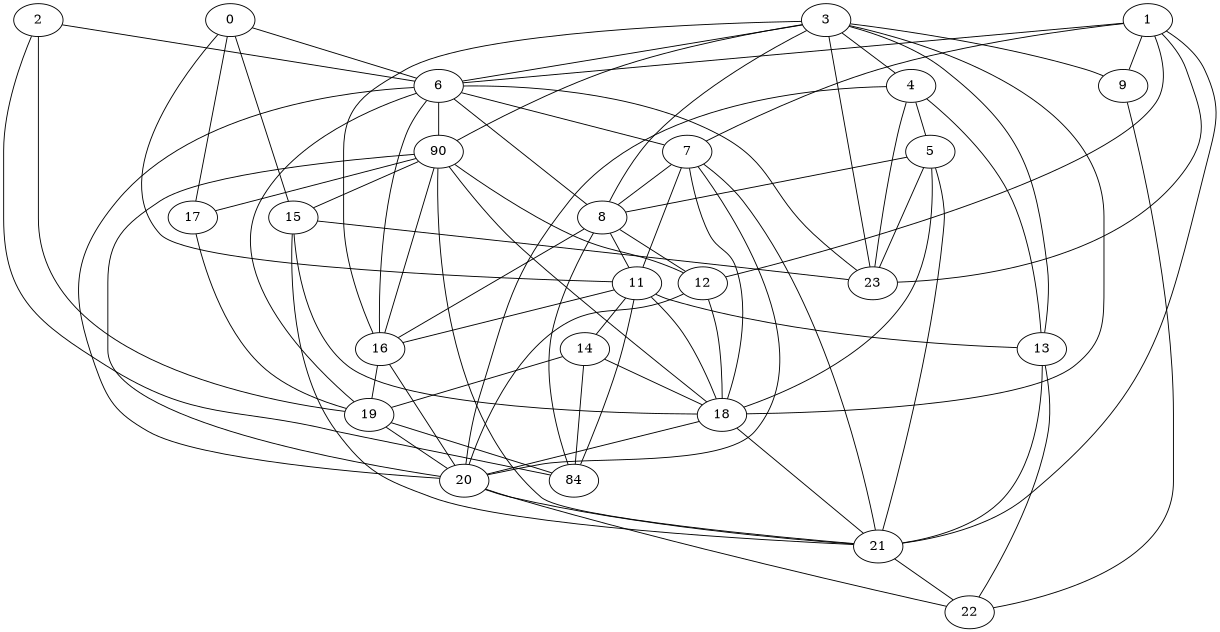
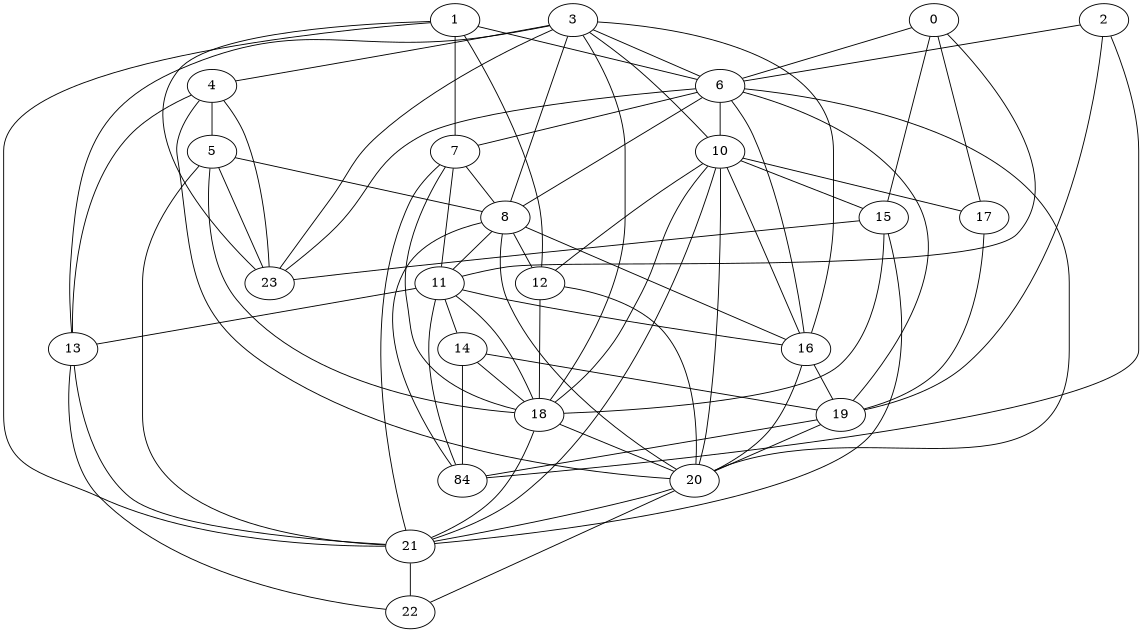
  strict graph {
    edge [is_available=True prob=1.0]
    0
    6
    11
    15
    17
    7
    23
    19
    8
-   10 [label=90]
+   10
    16
    20
    n13 [label=84]
    13
    18
    14
    21
    1
-   9
    12
    22
    2
    3
    4
    5
    0 -- 6 [prob=0.231440508071]
    0 -- 11 [prob=0.215270137629]
    0 -- 15
    0 -- 17 [prob=0.750173857196]
    6 -- 7 [prob=0.241919029032]
    6 -- 23 [prob=0.225864228106]
    6 -- 19
    6 -- 8 [prob=0.175154222681]
    6 -- 10 [prob=0.0481455204607]
    6 -- 16 [prob=0.261866737562]
    6 -- 20
    11 -- 16 [prob=0.713039457348]
    11 -- n13 [prob=0.687662621561]
    11 -- 13 [prob=0.248118605416]
    11 -- 18 [prob=0.162656280139]
    11 -- 14 [prob=0.449318813026]
    15 -- 23 [prob=0.858466642193]
    15 -- 18
    15 -- 21
    17 -- 19 [prob=0.478162488135]
    7 -- 11 [prob=0.68976787602]
    7 -- 8 [prob=0.561791787446]
    7 -- 18 [prob=0.99901397487]
    7 -- 21
    19 -- 20 [prob=0.963987432503]
    19 -- n13
    8 -- 11 [prob=0.963005199829]
    8 -- 16 [prob=0.173668238566]
-   7 -- 20 [prob=0.90398948385]
+   8 -- 20 [prob=0.90398948385]
    8 -- n13 [prob=0.437795388654]
    8 -- 12 [prob=0.0215242148768]
    10 -- 15
    10 -- 17 [prob=0.354304804261]
    10 -- 16 [prob=0.721315664258]
    10 -- 20
    10 -- 18
    10 -- 21
    10 -- 12 [prob=0.35569548551]
    16 -- 19
    16 -- 20
    20 -- 21 [prob=0.542416534406]
    20 -- 22
    13 -- 21
    13 -- 22 [prob=0.162425025162]
    18 -- 20 [prob=0.685222910835]
    18 -- 21
    14 -- 19 [prob=0.97359813282]
    14 -- n13 [prob=0.807968732314]
    14 -- 18
    21 -- 22 [prob=0.27368095454]
    1 -- 6
    1 -- 7
    1 -- 23 [prob=0.85336302056]
    1 -- 21
-   1 -- 9 [prob=0.340954866322]
    1 -- 12 [prob=0.530784828435]
-   9 -- 22 [prob=0.825155417583]
    12 -- 20
    12 -- 18 [prob=0.379308410661]
    2 -- 6
    2 -- 19 [prob=0.90219534008]
    2 -- n13 [prob=0.610825529934]
    3 -- 6 [prob=0.474783585457]
    3 -- 23
    3 -- 8 [prob=0.887422042436]
    3 -- 10 [prob=0.678978399361]
    3 -- 16 [prob=0.926976378973]
    3 -- 13 [prob=0.731467608214]
    3 -- 18 [prob=0.538797039171]
-   3 -- 9
    3 -- 4 [prob=0.791465582508]
    4 -- 23 [prob=0.614505007479]
    4 -- 20 [prob=0.644792686864]
    4 -- 13
    4 -- 5 [prob=0.895648816074]
    5 -- 23 [prob=0.465917494799]
    5 -- 8 [prob=0.518840245212]
    5 -- 18 [prob=0.364406073287]
    5 -- 21 [prob=0.466041525383]
  }
